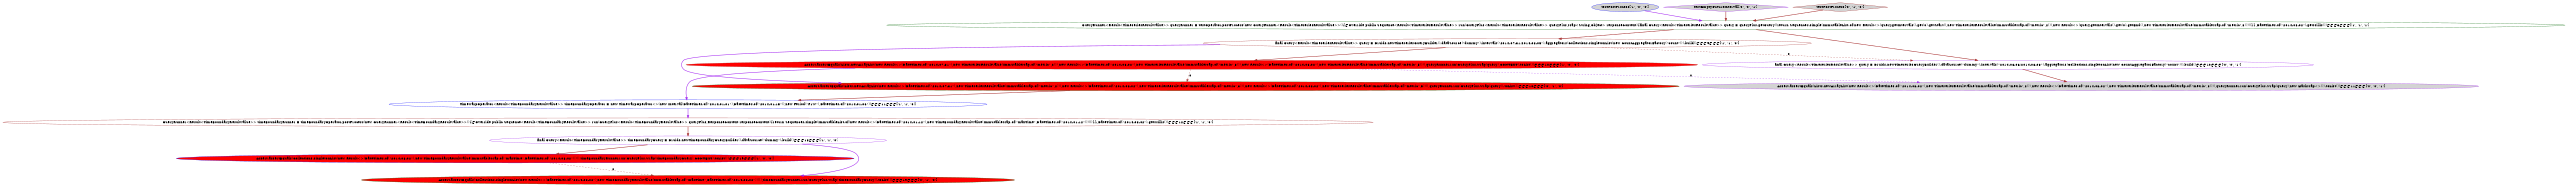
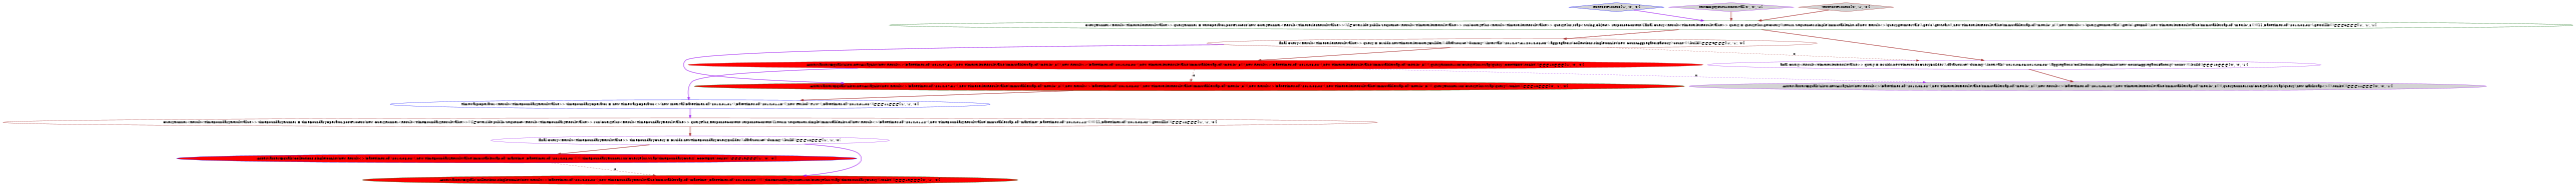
  digraph {
    node [fillcolor=white shape=ellipse style=filled color=brown]
    edge [style=bold color=brown]
    n1 [fillcolor=red label="Assert.assertEquals(Collections.singletonList(new Result<>(DateTimes.of(\"2014-08-02\"),new TimeBoundaryResultValue(ImmutableMap.of(\"maxTime\",DateTimes.of(\"2014-08-02\"))))),timeBoundaryRunner.run(QueryPlus.wrap(timeBoundaryQuery)).toList())@@@19@@@['0', '1', '0']" color=darkgreen]
-   n2 [fillcolor=lightgray label="testPostProcess['1', '0', '0']" color=blue]
+   n2 [fillcolor=lightgray label="testPostProcess['1', '0', '0']" shape=diamond color=blue]
    n3 [label="QueryRunner<Result<TimeseriesResultValue>> queryRunner = testOperator.postProcess(new QueryRunner<Result<TimeseriesResultValue>>(){@Override public Sequence<Result<TimeseriesResultValue>> run(QueryPlus<Result<TimeseriesResultValue>> queryPlus,Map<String,Object> responseContext){final Query<Result<TimeseriesResultValue>> query = queryPlus.getQuery()return Sequences.simple(ImmutableList.of(new Result<>(query.getIntervals().get(0).getStart(),new TimeseriesResultValue(ImmutableMap.of(\"metric\",2))),new Result<>(query.getIntervals().get(0).getEnd(),new TimeseriesResultValue(ImmutableMap.of(\"metric\",3)))))}},DateTimes.of(\"2014-08-02\").getMillis())@@@3@@@['1', '1', '1']" color=darkgreen]
    n4 [fillcolor=red label="Assert.assertEquals(Lists.newArrayList(new Result<>(DateTimes.of(\"2014-07-31\"),new TimeseriesResultValue(ImmutableMap.of(\"metric\",2))),new Result<>(DateTimes.of(\"2014-08-02\"),new TimeseriesResultValue(ImmutableMap.of(\"metric\",3))),new Result<>(DateTimes.of(\"2014-08-02\"),new TimeseriesResultValue(ImmutableMap.of(\"metric\",5)))),queryRunner.run(QueryPlus.wrap(query),CONTEXT).toList())@@@10@@@['1', '0', '0']"]
    n5 [fillcolor=red label="Assert.assertEquals(Lists.newArrayList(new Result<>(DateTimes.of(\"2014-07-31\"),new TimeseriesResultValue(ImmutableMap.of(\"metric\",2))),new Result<>(DateTimes.of(\"2014-08-02\"),new TimeseriesResultValue(ImmutableMap.of(\"metric\",3))),new Result<>(DateTimes.of(\"2014-08-02\"),new TimeseriesResultValue(ImmutableMap.of(\"metric\",5)))),queryRunner.run(QueryPlus.wrap(query)).toList())@@@10@@@['0', '1', '0']" color=darkgreen]
    n6 [label="TimewarpOperator<Result<TimeBoundaryResultValue>> timeBoundaryOperator = new TimewarpOperator<>(new Interval(DateTimes.of(\"2014-01-01\"),DateTimes.of(\"2014-01-15\")),new Period(\"P1W\"),DateTimes.of(\"2014-01-06\"))@@@11@@@['1', '1', '0']" color=blue]
    n7 [fillcolor=lightgray label="Assert.assertEquals(Lists.newArrayList(new Result<>(DateTimes.of(\"2014-08-02\"),new TimeseriesResultValue(ImmutableMap.of(\"metric\",2))),new Result<>(DateTimes.of(\"2014-08-02\"),new TimeseriesResultValue(ImmutableMap.of(\"metric\",3)))),queryRunner.run(QueryPlus.wrap(query),new HashMap<>()).toList())@@@11@@@['0', '0', '1']" color=purple]
    n8 [fillcolor=lightgray label="testEmptyFutureInterval['0', '0', '1']" shape=diamond color=purple]
    n9 [fillcolor=red label="Assert.assertEquals(Collections.singletonList(new Result<>(DateTimes.of(\"2014-08-02\"),new TimeBoundaryResultValue(ImmutableMap.of(\"maxTime\",DateTimes.of(\"2014-08-02\"))))),timeBoundaryRunner.run(QueryPlus.wrap(timeBoundaryQuery),CONTEXT).toList())@@@19@@@['1', '0', '0']" color=blue]
    n10 [label="QueryRunner<Result<TimeBoundaryResultValue>> timeBoundaryRunner = timeBoundaryOperator.postProcess(new QueryRunner<Result<TimeBoundaryResultValue>>(){@Override public Sequence<Result<TimeBoundaryResultValue>> run(QueryPlus<Result<TimeBoundaryResultValue>> queryPlus,ResponseContext responseContext){return Sequences.simple(ImmutableList.of(new Result<>(DateTimes.of(\"2014-01-12\"),new TimeBoundaryResultValue(ImmutableMap.of(\"maxTime\",DateTimes.of(\"2014-01-12\"))))))}},DateTimes.of(\"2014-08-02\").getMillis())@@@12@@@['1', '1', '0']"]
    n11 [label="final Query<Result<TimeBoundaryResultValue>> timeBoundaryQuery = Druids.newTimeBoundaryQueryBuilder().dataSource(\"dummy\").build()@@@18@@@['1', '1', '0']" color=purple]
    n12 [label="final Query<Result<TimeseriesResultValue>> query = Druids.newTimeseriesQueryBuilder().dataSource(\"dummy\").intervals(\"2014-07-31/2014-08-05\").aggregators(Collections.singletonList(new CountAggregatorFactory(\"count\"))).build()@@@9@@@['1', '1', '0']"]
    n13 [label="final Query<Result<TimeseriesResultValue>> query = Druids.newTimeseriesQueryBuilder().dataSource(\"dummy\").intervals(\"2014-08-06/2014-08-08\").aggregators(Collections.singletonList(new CountAggregatorFactory(\"count\"))).build()@@@10@@@['0', '0', '1']" color=purple]
    n14 [fillcolor=lightgray label="testPostProcess['0', '1', '0']" shape=diamond]
    n2 -> n3 [color=purple]
    n3 -> n12
    n3 -> n13
    n4 -> n5 [label=0 style=dashed]
    n4 -> n6 [color=purple]
    n4 -> n7 [label=0 style=dashed color=purple]
    n5 -> n6
    n6 -> n10 [color=purple]
    n8 -> n3
    n9 -> n1 [label=0 style=dashed]
    n10 -> n11
    n11 -> n1 [color=purple]
    n11 -> n9
    n12 -> n4
    n12 -> n5 [color=purple]
    n12 -> n13 [label=0 style=dashed]
    n13 -> n7
    n14 -> n3
  }
